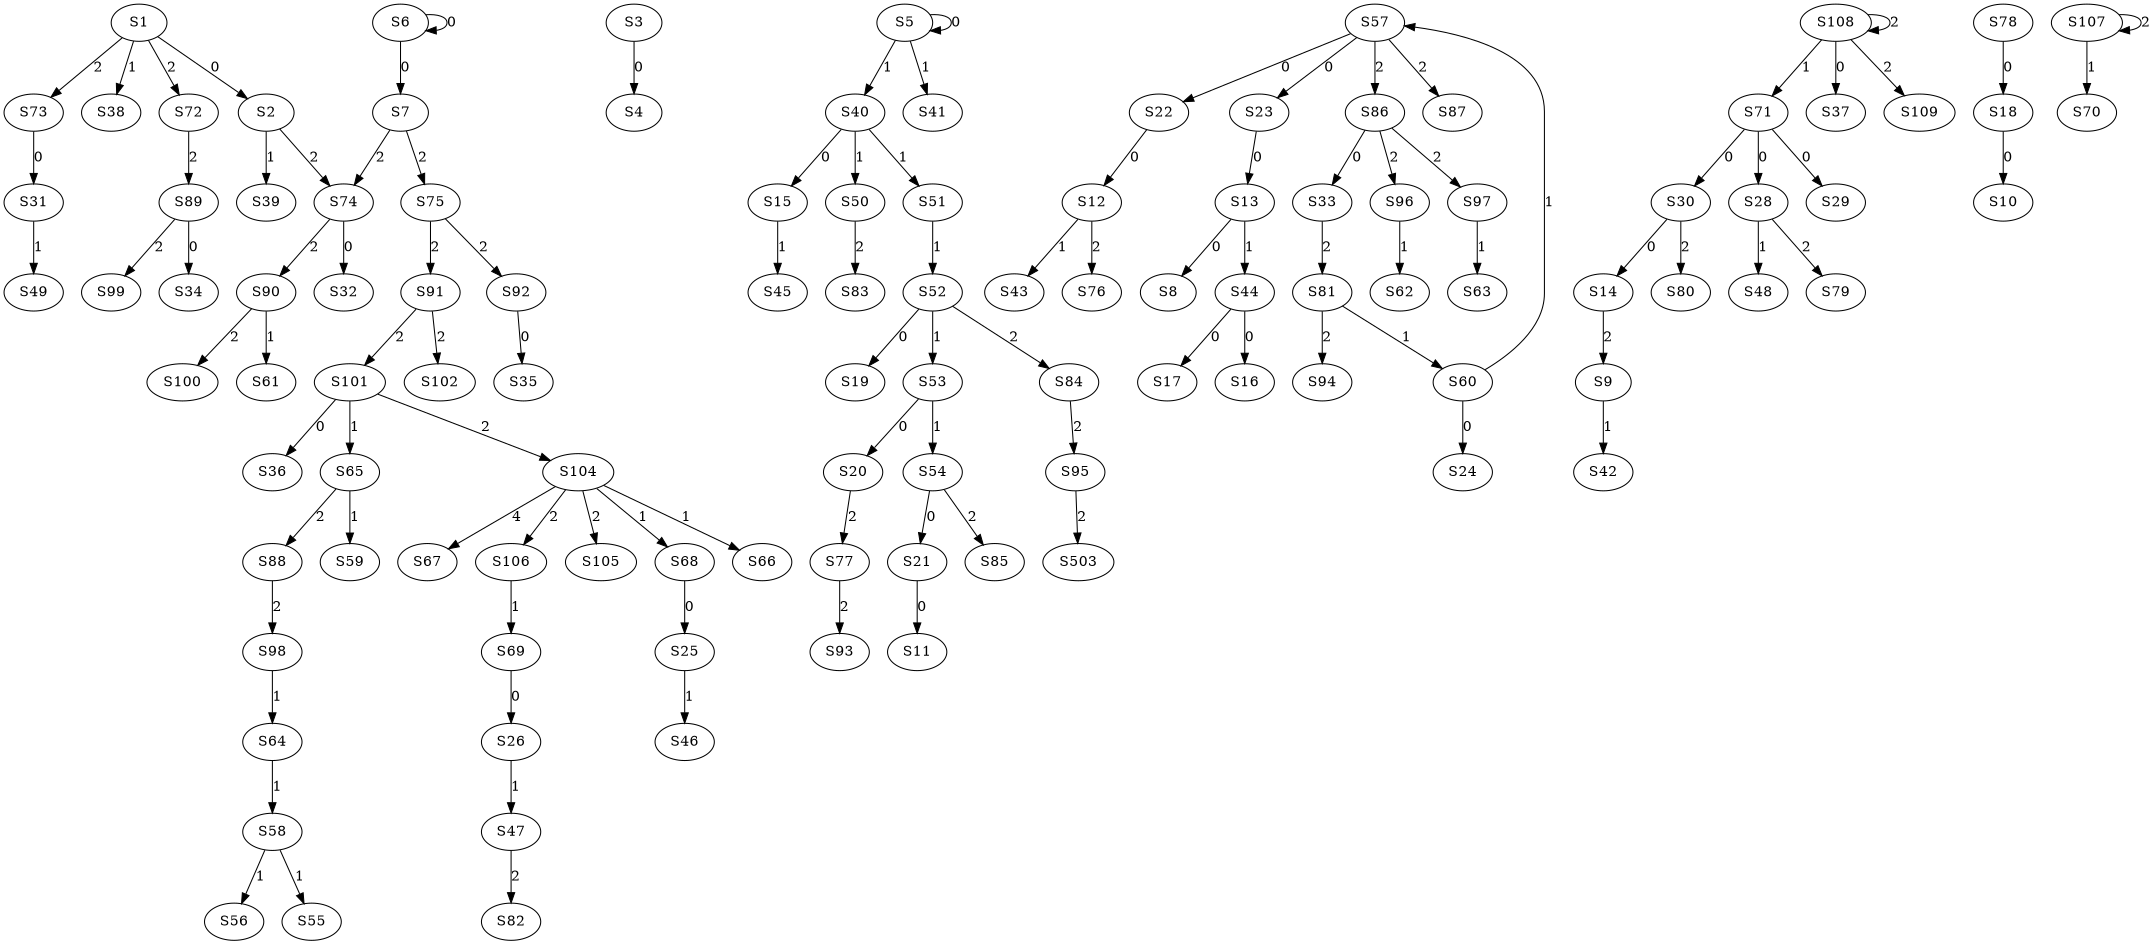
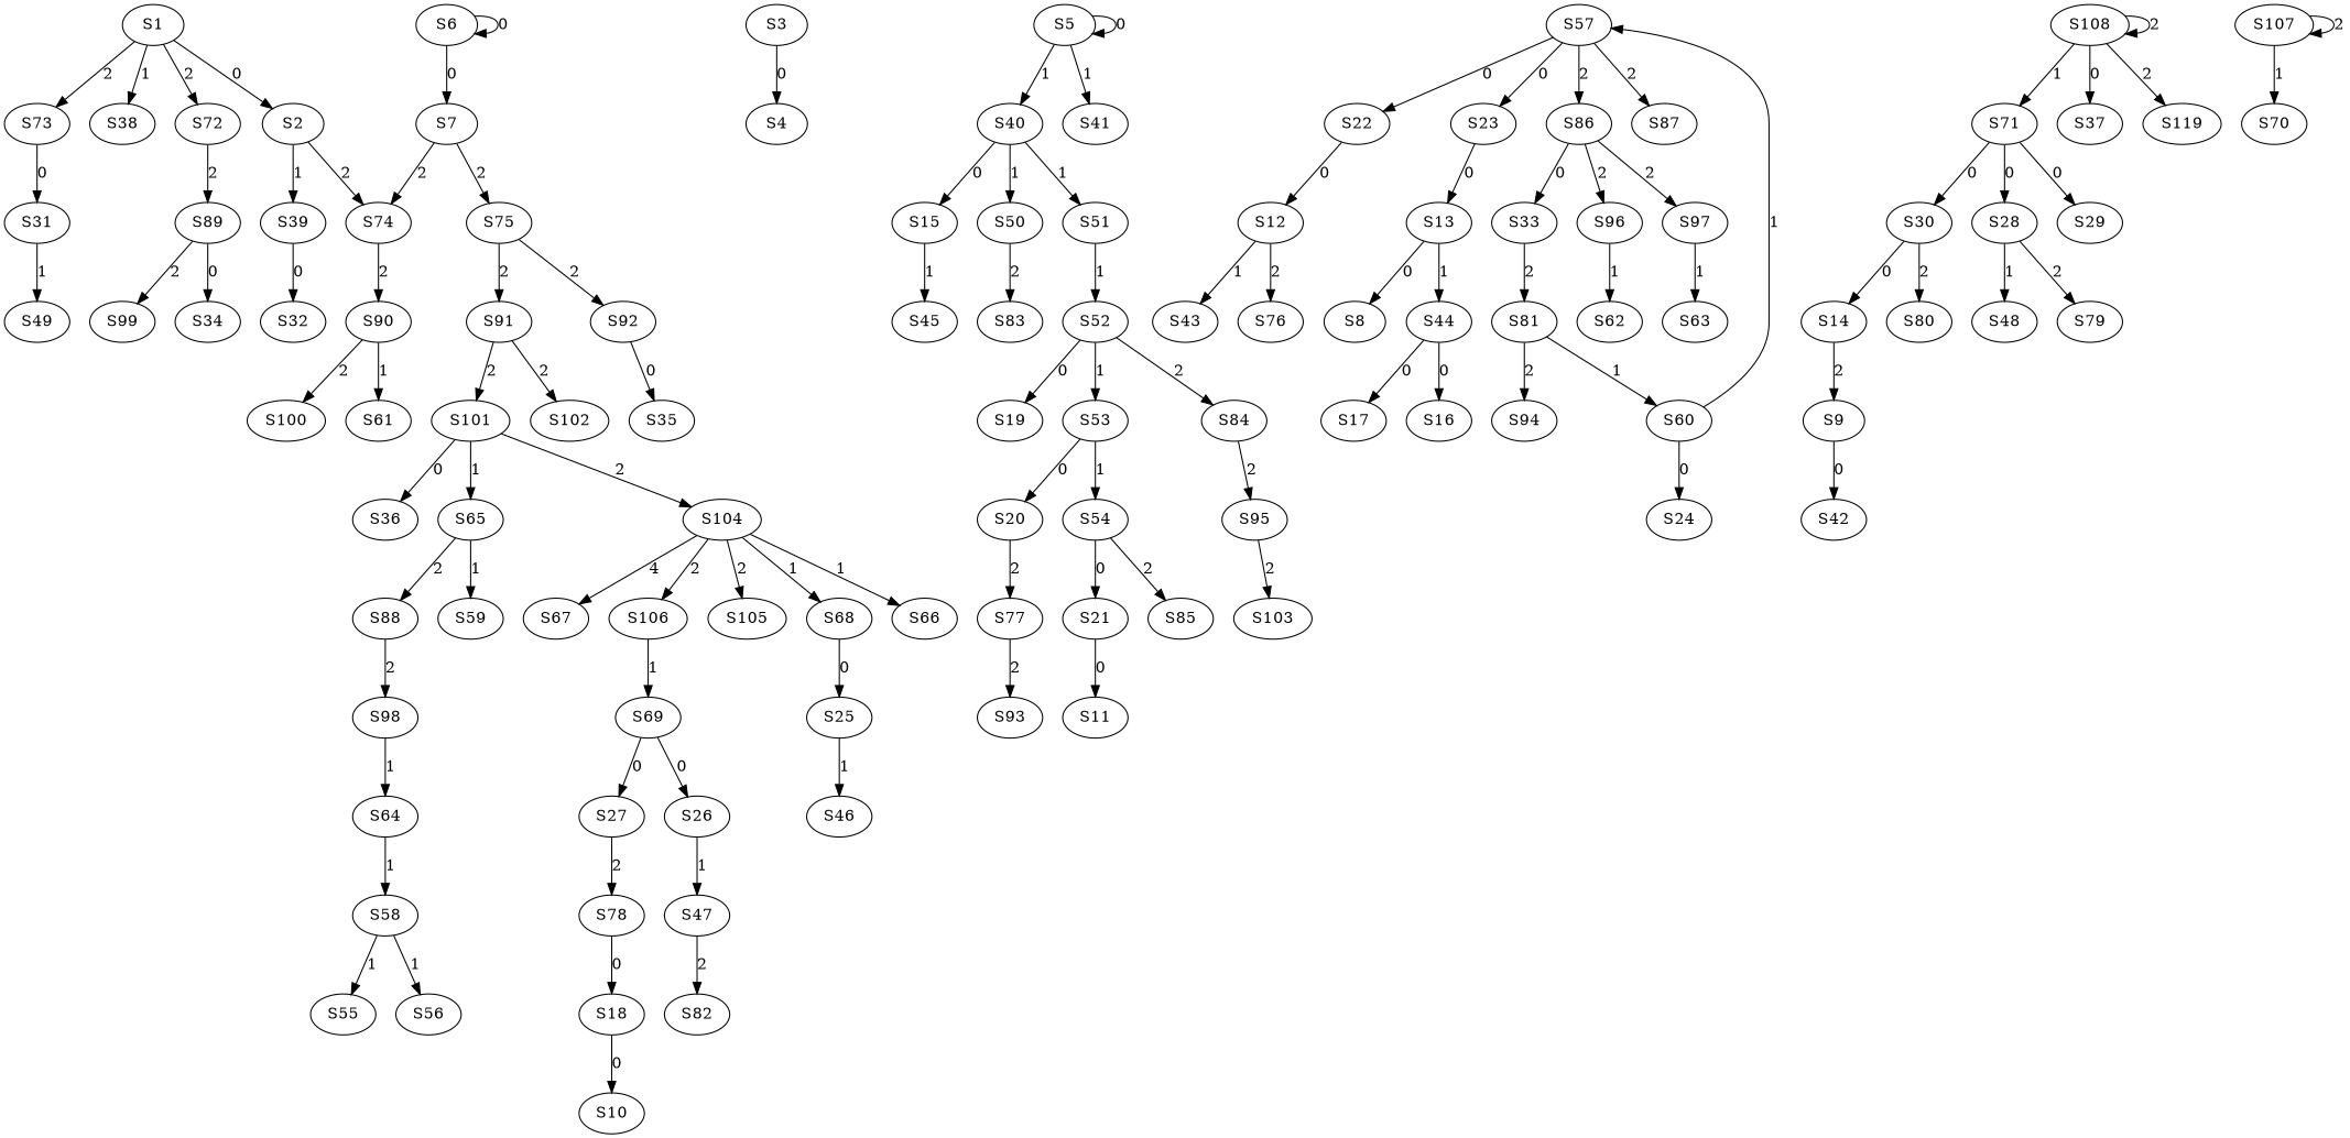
  strict digraph {
    S1
    S2
    S73
    S38
    S72
    S74
    S39
    S31
    S89
    S3
    S4
    S32
    S90
    S5
    S40
    S41
    S15
    S50
    S51
    S6
    S7
    S75
    S92
    S91
    S13
    S8
    S44
    S16
    S17
    S14
    S9
    S42
    S18
    S10
    S21
    S11
    S22
    S12
    S43
    S76
    S23
    S30
    S80
    S45
    S83
    S52
    S47
    S82
    S19
    S53
    S84
    S20
    S54
    S95
    S77
    S85
    S93
    S57
    S86
    S87
    S33
    S96
    S97
    S60
    S24
    S68
    S25
    S46
    S69
    S26
+   S27
    S78
    S71
    S28
    S29
    S48
    S79
    S49
    S61
    S100
    S81
    S62
    S63
    S94
    S34
    S99
    S35
    S101
    S36
    S65
    S104
    S59
    S88
    S66
    S67
    S106
    S105
    S108
    S37
-   S109
+   S109 [label=S119]
    S58
    S55
    S56
    S64
    S98
    S107
    S70
    S102
-   S103 [label=S503]
+   S103
    S1 -> S2 [label=0]
    S1 -> S73 [label=2]
    S1 -> S38 [label=1]
    S1 -> S72 [label=2]
    S2 -> S74 [label=2]
    S2 -> S39 [label=1]
    S73 -> S31 [label=0]
    S72 -> S89 [label=2]
-   S74 -> S32 [label=0]
+   S39 -> S32 [label=0]
    S74 -> S90 [label=2]
    S31 -> S49 [label=1]
    S89 -> S34 [label=0]
    S89 -> S99 [label=2]
    S3 -> S4 [label=0]
    S90 -> S61 [label=1]
    S90 -> S100 [label=2]
    S5 -> S5 [label=0]
    S5 -> S40 [label=1]
    S5 -> S41 [label=1]
    S40 -> S15 [label=0]
    S40 -> S50 [label=1]
    S40 -> S51 [label=1]
    S15 -> S45 [label=1]
    S50 -> S83 [label=2]
    S51 -> S52 [label=1]
    S6 -> S6 [label=0]
    S6 -> S7 [label=0]
    S7 -> S74 [label=2]
    S7 -> S75 [label=2]
    S75 -> S92 [label=2]
    S75 -> S91 [label=2]
    S92 -> S35 [label=0]
    S91 -> S101 [label=2]
    S91 -> S102 [label=2]
    S13 -> S8 [label=0]
    S13 -> S44 [label=1]
    S44 -> S16 [label=0]
    S44 -> S17 [label=0]
    S14 -> S9 [label=2]
-   S9 -> S42 [label=1]
+   S9 -> S42 [label=0]
    S18 -> S10 [label=0]
    S21 -> S11 [label=0]
    S22 -> S12 [label=0]
    S12 -> S43 [label=1]
    S12 -> S76 [label=2]
    S23 -> S13 [label=0]
    S30 -> S14 [label=0]
    S30 -> S80 [label=2]
    S52 -> S19 [label=0]
    S52 -> S53 [label=1]
    S52 -> S84 [label=2]
    S47 -> S82 [label=2]
    S53 -> S20 [label=0]
    S53 -> S54 [label=1]
    S84 -> S95 [label=2]
    S20 -> S77 [label=2]
    S54 -> S21 [label=0]
    S54 -> S85 [label=2]
    S95 -> S103 [label=2]
    S77 -> S93 [label=2]
    S57 -> S22 [label=0]
    S57 -> S23 [label=0]
    S57 -> S86 [label=2]
    S57 -> S87 [label=2]
    S86 -> S33 [label=0]
    S86 -> S96 [label=2]
    S86 -> S97 [label=2]
    S33 -> S81 [label=2]
    S96 -> S62 [label=1]
    S97 -> S63 [label=1]
    S60 -> S57 [label=1]
    S60 -> S24 [label=0]
    S68 -> S25 [label=0]
    S25 -> S46 [label=1]
    S69 -> S26 [label=0]
+   S69 -> S27 [label=0]
    S26 -> S47 [label=1]
+   S27 -> S78 [label=2]
    S78 -> S18 [label=0]
    S71 -> S30 [label=0]
    S71 -> S28 [label=0]
    S71 -> S29 [label=0]
    S28 -> S48 [label=1]
    S28 -> S79 [label=2]
    S81 -> S60 [label=1]
    S81 -> S94 [label=2]
    S101 -> S36 [label=0]
    S101 -> S65 [label=1]
    S101 -> S104 [label=2]
    S65 -> S59 [label=1]
    S65 -> S88 [label=2]
    S104 -> S68 [label=1]
    S104 -> S66 [label=1]
    S104 -> S67 [label=4]
    S104 -> S106 [label=2]
    S104 -> S105 [label=2]
    S88 -> S98 [label=2]
    S106 -> S69 [label=1]
    S108 -> S71 [label=1]
    S108 -> S108 [label=2]
    S108 -> S37 [label=0]
    S108 -> S109 [label=2]
    S58 -> S55 [label=1]
    S58 -> S56 [label=1]
    S64 -> S58 [label=1]
    S98 -> S64 [label=1]
    S107 -> S107 [label=2]
    S107 -> S70 [label=1]
  }
